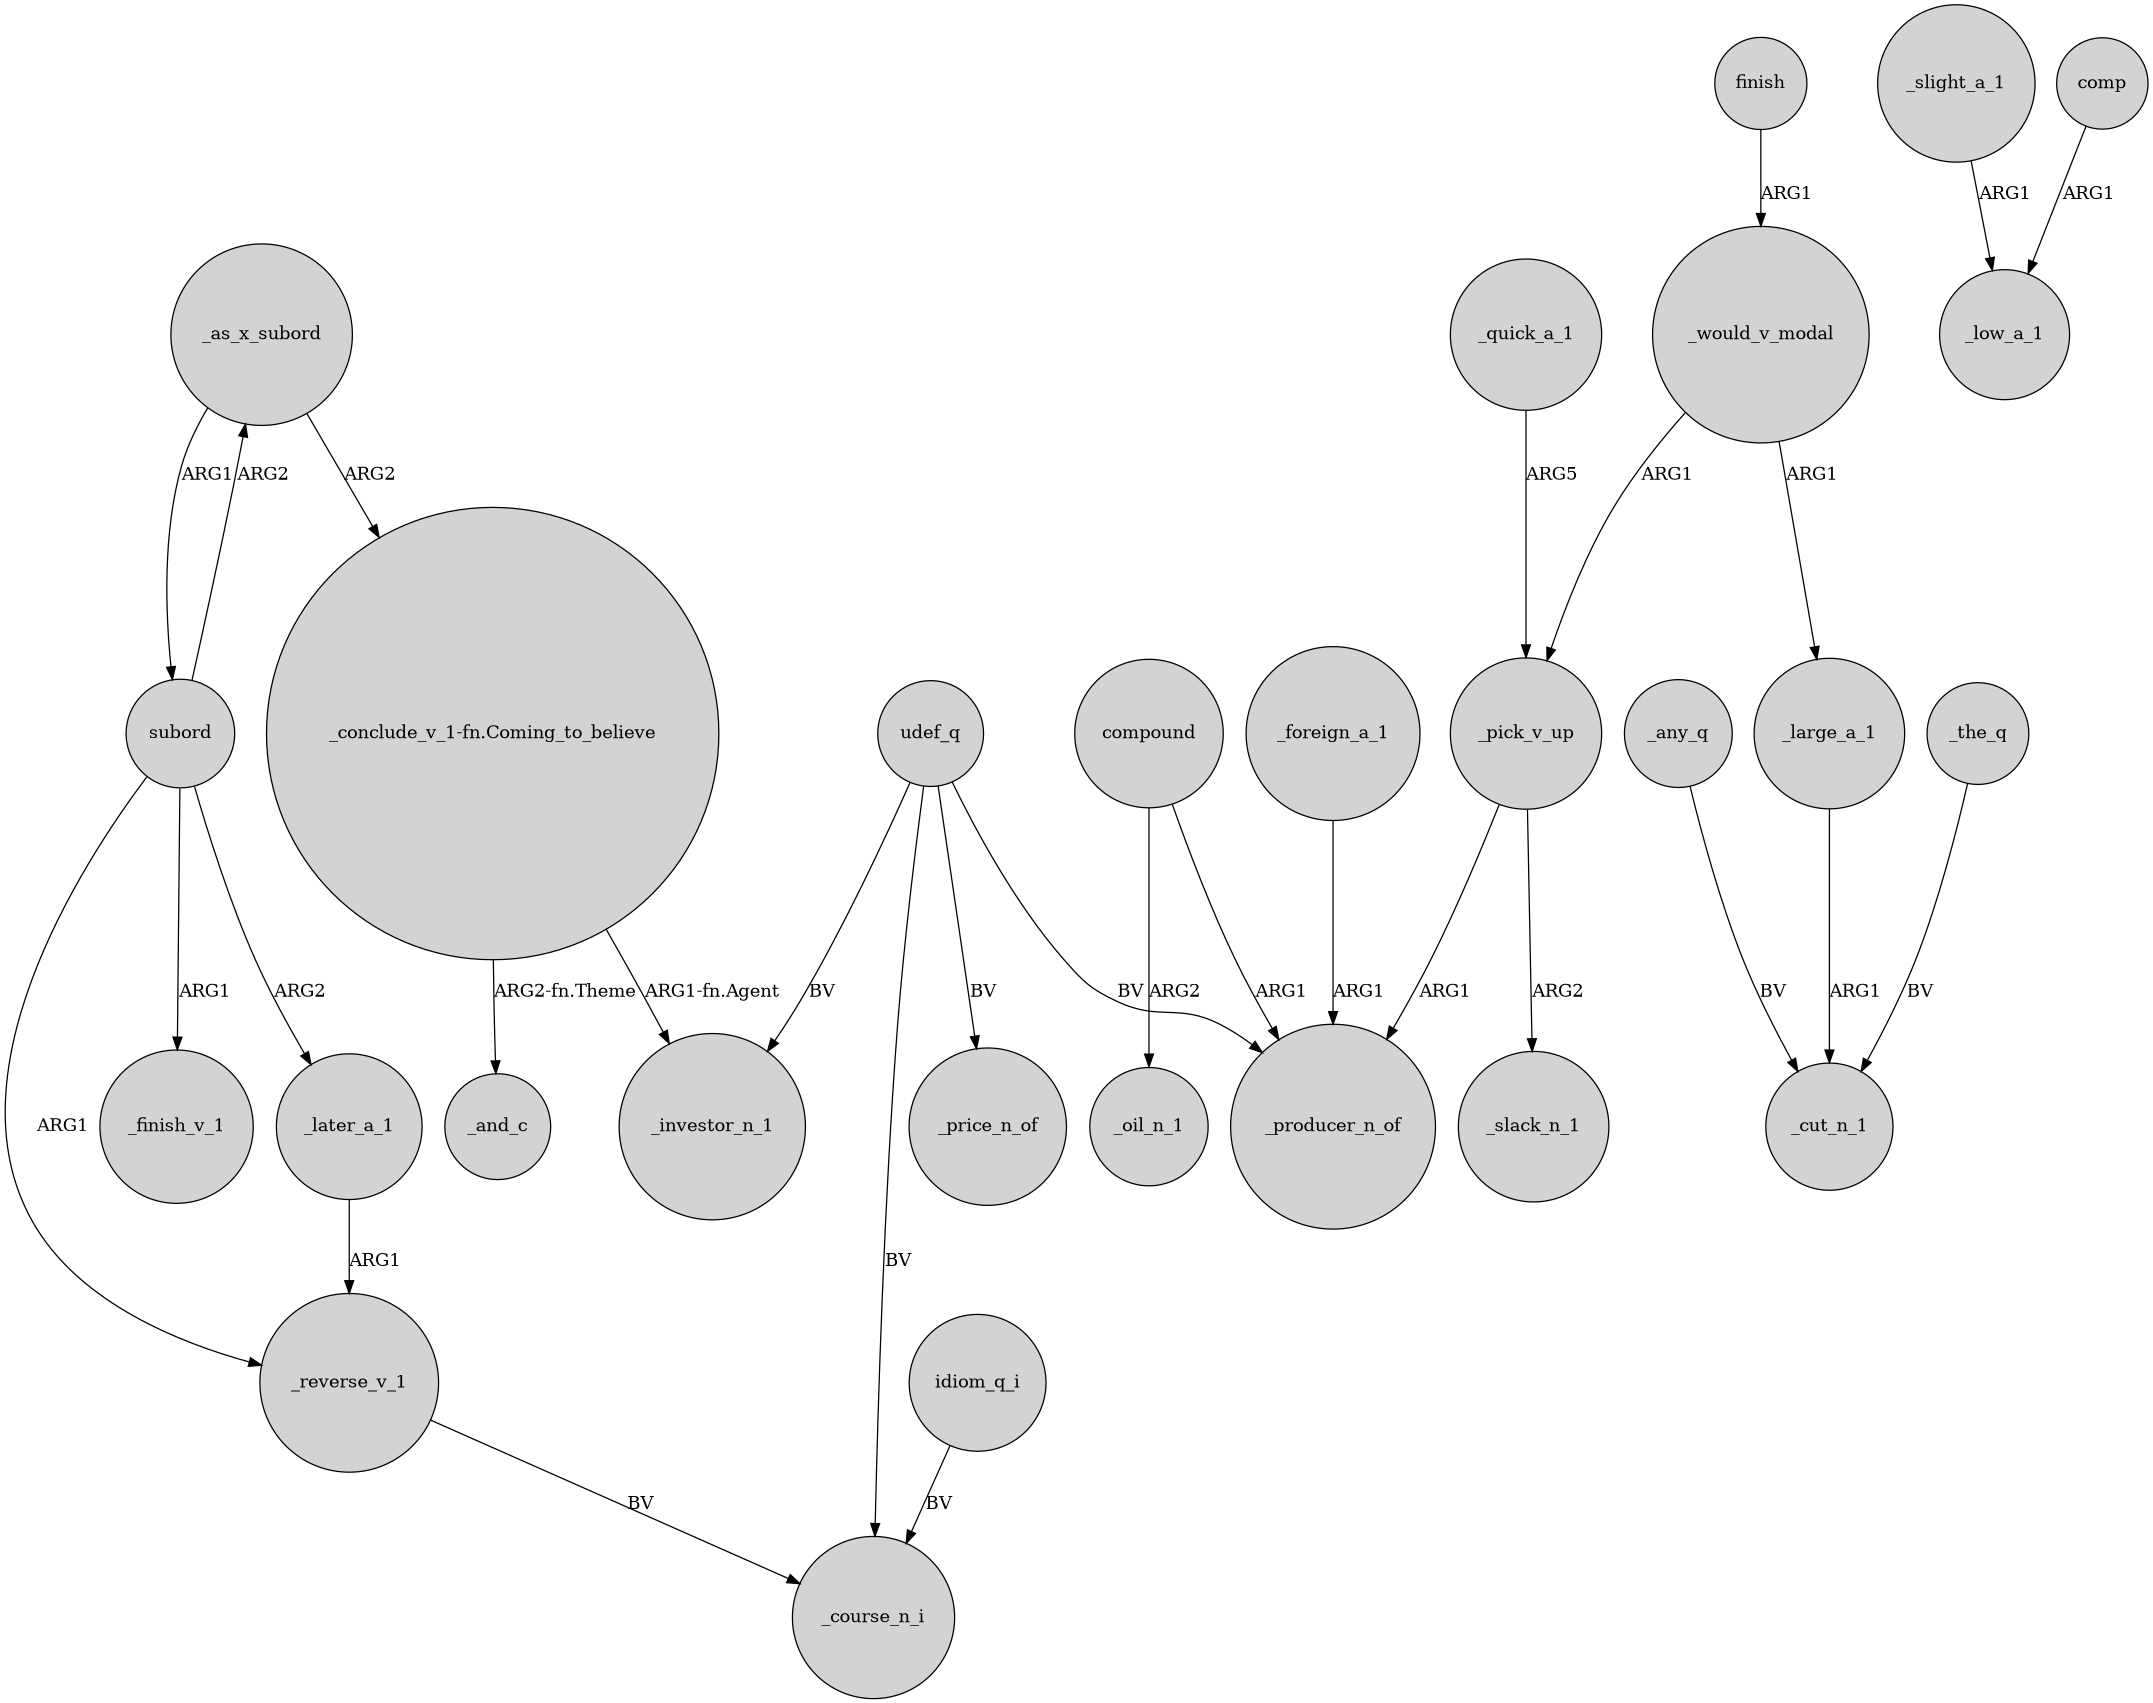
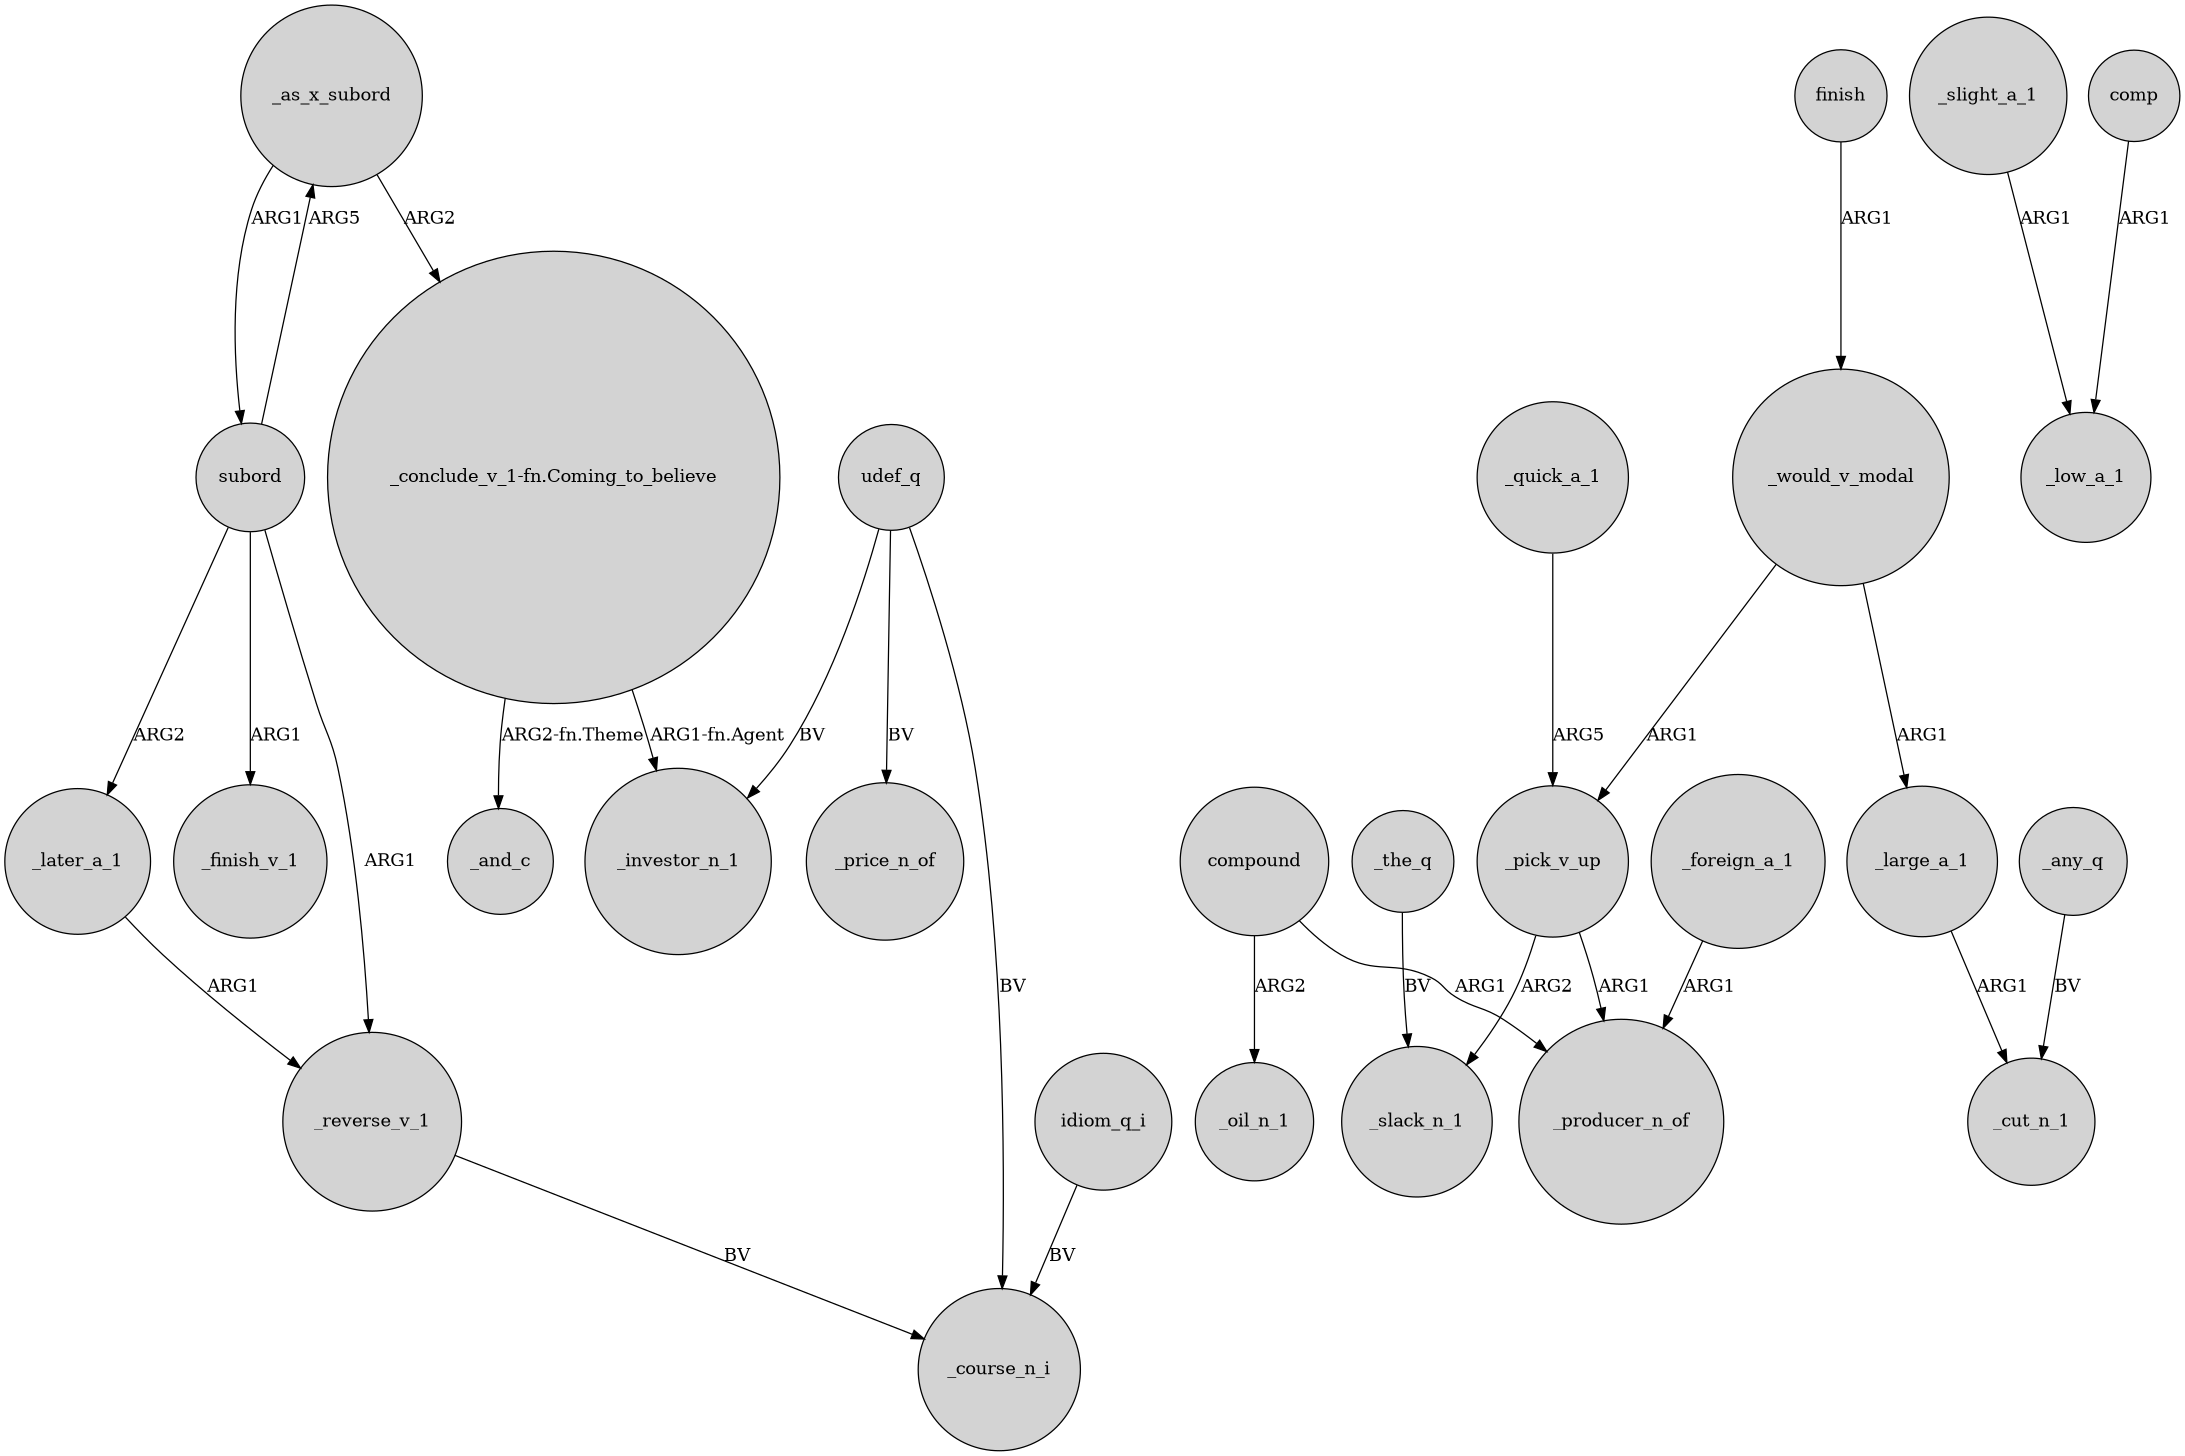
  digraph {
    node [shape=circle style=filled]
    _as_x_subord
    subord
    "_conclude_v_1-fn.Coming_to_believe"
    _finish_v_1
    _reverse_v_1
    _later_a_1
    _investor_n_1
    _and_c
    _course_n_i
    n10 [label=finish]
    _would_v_modal
    _pick_v_up
    _large_a_1
    _producer_n_of
    _slack_n_1
    _cut_n_1
    compound
    _oil_n_1
    udef_q
    _price_n_of
    _the_q
    _slight_a_1
    _low_a_1
    _any_q
    _foreign_a_1
    _quick_a_1
    idiom_q_i
    comp
    _as_x_subord -> subord [label=ARG1]
    _as_x_subord -> "_conclude_v_1-fn.Coming_to_believe" [label=ARG2]
-   subord -> _as_x_subord [label=ARG2]
+   subord -> _as_x_subord [label=ARG5]
    subord -> _finish_v_1 [label=ARG1]
    subord -> _reverse_v_1 [label=ARG1]
    subord -> _later_a_1 [label=ARG2]
    "_conclude_v_1-fn.Coming_to_believe" -> _investor_n_1 [label="ARG1-fn.Agent"]
    "_conclude_v_1-fn.Coming_to_believe" -> _and_c [label="ARG2-fn.Theme"]
    _reverse_v_1 -> _course_n_i [label=BV]
    _later_a_1 -> _reverse_v_1 [label=ARG1]
    n10 -> _would_v_modal [label=ARG1]
    _would_v_modal -> _pick_v_up [label=ARG1]
    _would_v_modal -> _large_a_1 [label=ARG1]
    _pick_v_up -> _producer_n_of [label=ARG1]
    _pick_v_up -> _slack_n_1 [label=ARG2]
    _large_a_1 -> _cut_n_1 [label=ARG1]
    compound -> _producer_n_of [label=ARG1]
    compound -> _oil_n_1 [label=ARG2]
    udef_q -> _investor_n_1 [label=BV]
    udef_q -> _course_n_i [label=BV]
-   udef_q -> _producer_n_of [label=BV]
    udef_q -> _price_n_of [label=BV]
-   _the_q -> _cut_n_1 [label=BV]
+   _the_q -> _slack_n_1 [label=BV]
    _slight_a_1 -> _low_a_1 [label=ARG1]
    _any_q -> _cut_n_1 [label=BV]
    _foreign_a_1 -> _producer_n_of [label=ARG1]
    _quick_a_1 -> _pick_v_up [label=ARG5]
    idiom_q_i -> _course_n_i [label=BV]
    comp -> _low_a_1 [label=ARG1]
  }
